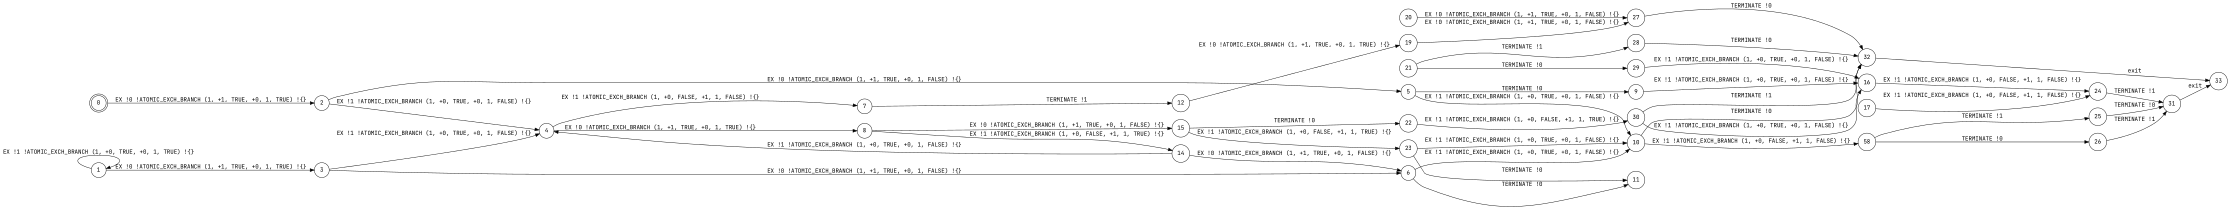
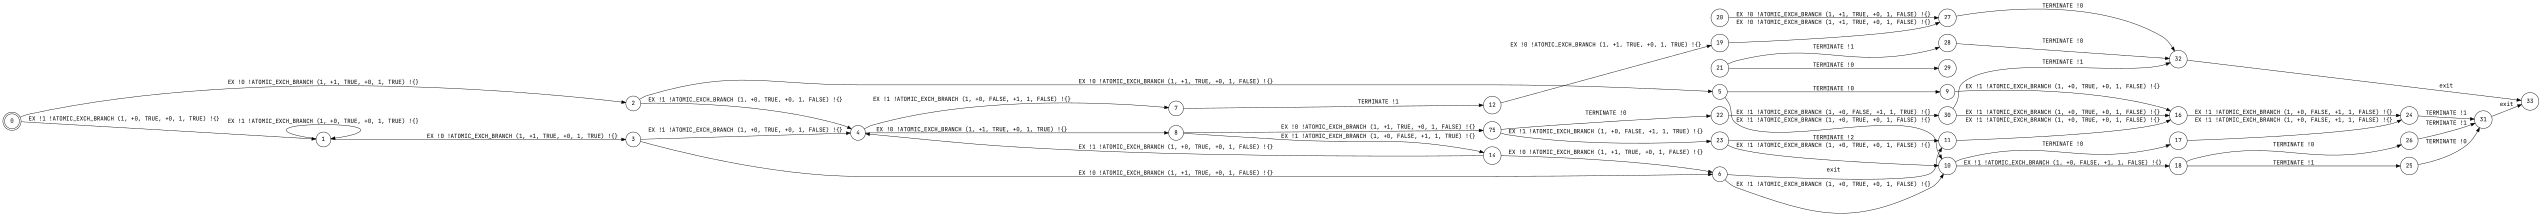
  digraph {
    fontname="JetBrains Mono"
    rankdir=LR
    node [fontname="JetBrains Mono" shape=circle]
    edge [fontname="JetBrains Mono"]
    0 [peripheries=2]
    1
    2
    3
    4
    5
    6
    7
    8
    9
    10
    11
    12
    14
-   15
+   15 [label=75]
    16
    17
-   18 [label=58]
+   18
    19
    22
    23
    24
    25
    26
    27
    20
    21
    28
    29
    30
    31
    32
    33
+   0 -> 1 [label="EX !1 !ATOMIC_EXCH_BRANCH (1, +0, TRUE, +0, 1, TRUE) !{}"]
    0 -> 2 [label="EX !0 !ATOMIC_EXCH_BRANCH (1, +1, TRUE, +0, 1, TRUE) !{}"]
    1 -> 1 [label="EX !1 !ATOMIC_EXCH_BRANCH (1, +0, TRUE, +0, 1, TRUE) !{}"]
    1 -> 3 [label="EX !0 !ATOMIC_EXCH_BRANCH (1, +1, TRUE, +0, 1, TRUE) !{}"]
    2 -> 4 [label="EX !1 !ATOMIC_EXCH_BRANCH (1, +0, TRUE, +0, 1, FALSE) !{}"]
    2 -> 5 [label="EX !0 !ATOMIC_EXCH_BRANCH (1, +1, TRUE, +0, 1, FALSE) !{}"]
    3 -> 4 [label="EX !1 !ATOMIC_EXCH_BRANCH (1, +0, TRUE, +0, 1, FALSE) !{}"]
    3 -> 6 [label="EX !0 !ATOMIC_EXCH_BRANCH (1, +1, TRUE, +0, 1, FALSE) !{}"]
    4 -> 7 [label="EX !1 !ATOMIC_EXCH_BRANCH (1, +0, FALSE, +1, 1, FALSE) !{}"]
    4 -> 8 [label="EX !0 !ATOMIC_EXCH_BRANCH (1, +1, TRUE, +0, 1, TRUE) !{}"]
    5 -> 9 [label="TERMINATE !0"]
    5 -> 10 [label="EX !1 !ATOMIC_EXCH_BRANCH (1, +0, TRUE, +0, 1, FALSE) !{}"]
    6 -> 10 [label="EX !1 !ATOMIC_EXCH_BRANCH (1, +0, TRUE, +0, 1, FALSE) !{}"]
-   6 -> 11 [label="TERMINATE !0"]
+   6 -> 11 [label=exit]
    7 -> 12 [label="TERMINATE !1"]
    8 -> 14 [label="EX !1 !ATOMIC_EXCH_BRANCH (1, +0, FALSE, +1, 1, TRUE) !{}"]
    8 -> 15 [label="EX !0 !ATOMIC_EXCH_BRANCH (1, +1, TRUE, +0, 1, FALSE) !{}"]
    9 -> 16 [label="EX !1 !ATOMIC_EXCH_BRANCH (1, +0, TRUE, +0, 1, FALSE) !{}"]
-   10 -> 32 [label="TERMINATE !0"]
+   10 -> 17 [label="TERMINATE !0"]
    10 -> 18 [label="EX !1 !ATOMIC_EXCH_BRANCH (1, +0, FALSE, +1, 1, FALSE) !{}"]
-   29 -> 16 [label="EX !1 !ATOMIC_EXCH_BRANCH (1, +0, TRUE, +0, 1, FALSE) !{}"]
+   11 -> 16 [label="EX !1 !ATOMIC_EXCH_BRANCH (1, +0, TRUE, +0, 1, FALSE) !{}"]
    12 -> 19 [label="EX !0 !ATOMIC_EXCH_BRANCH (1, +1, TRUE, +0, 1, TRUE) !{}"]
    14 -> 4 [label="EX !1 !ATOMIC_EXCH_BRANCH (1, +0, TRUE, +0, 1, FALSE) !{}"]
    14 -> 6 [label="EX !0 !ATOMIC_EXCH_BRANCH (1, +1, TRUE, +0, 1, FALSE) !{}"]
    15 -> 22 [label="TERMINATE !0"]
    15 -> 23 [label="EX !1 !ATOMIC_EXCH_BRANCH (1, +0, FALSE, +1, 1, TRUE) !{}"]
    16 -> 24 [label="EX !1 !ATOMIC_EXCH_BRANCH (1, +0, FALSE, +1, 1, FALSE) !{}"]
    17 -> 24 [label="EX !1 !ATOMIC_EXCH_BRANCH (1, +0, FALSE, +1, 1, FALSE) !{}"]
    18 -> 25 [label="TERMINATE !1"]
    18 -> 26 [label="TERMINATE !0"]
    19 -> 27 [label="EX !0 !ATOMIC_EXCH_BRANCH (1, +1, TRUE, +0, 1, FALSE) !{}"]
    22 -> 30 [label="EX !1 !ATOMIC_EXCH_BRANCH (1, +0, FALSE, +1, 1, TRUE) !{}"]
    23 -> 10 [label="EX !1 !ATOMIC_EXCH_BRANCH (1, +0, TRUE, +0, 1, FALSE) !{}"]
-   23 -> 11 [label="TERMINATE !0"]
+   23 -> 11 [label="TERMINATE !2"]
    24 -> 31 [label="TERMINATE !1"]
    25 -> 31 [label="TERMINATE !0"]
    26 -> 31 [label="TERMINATE !1"]
    27 -> 32 [label="TERMINATE !0"]
    20 -> 27 [label="EX !0 !ATOMIC_EXCH_BRANCH (1, +1, TRUE, +0, 1, FALSE) !{}"]
    21 -> 28 [label="TERMINATE !1"]
    21 -> 29 [label="TERMINATE !0"]
    28 -> 32 [label="TERMINATE !0"]
    30 -> 16 [label="EX !1 !ATOMIC_EXCH_BRANCH (1, +0, TRUE, +0, 1, FALSE) !{}"]
    30 -> 32 [label="TERMINATE !1"]
    31 -> 33 [label=exit]
    32 -> 33 [label=exit]
  }
